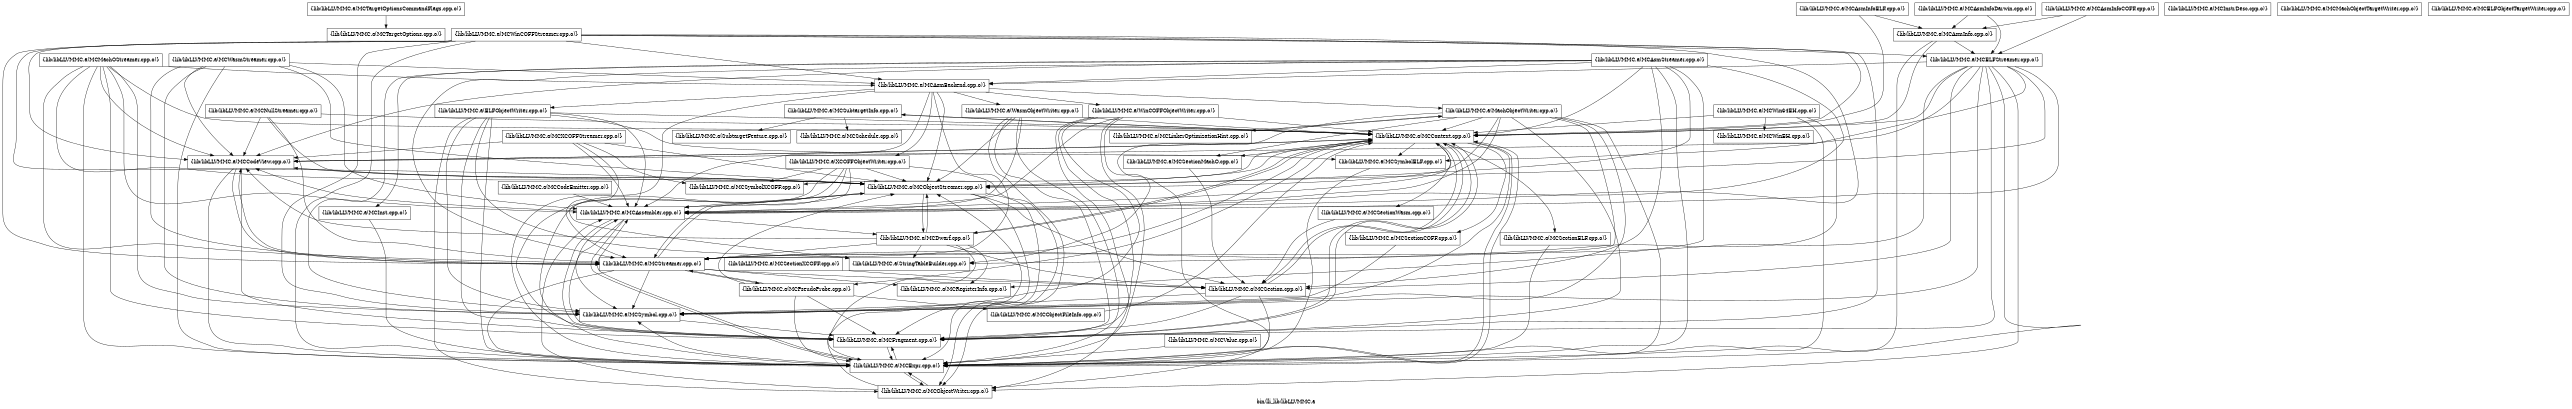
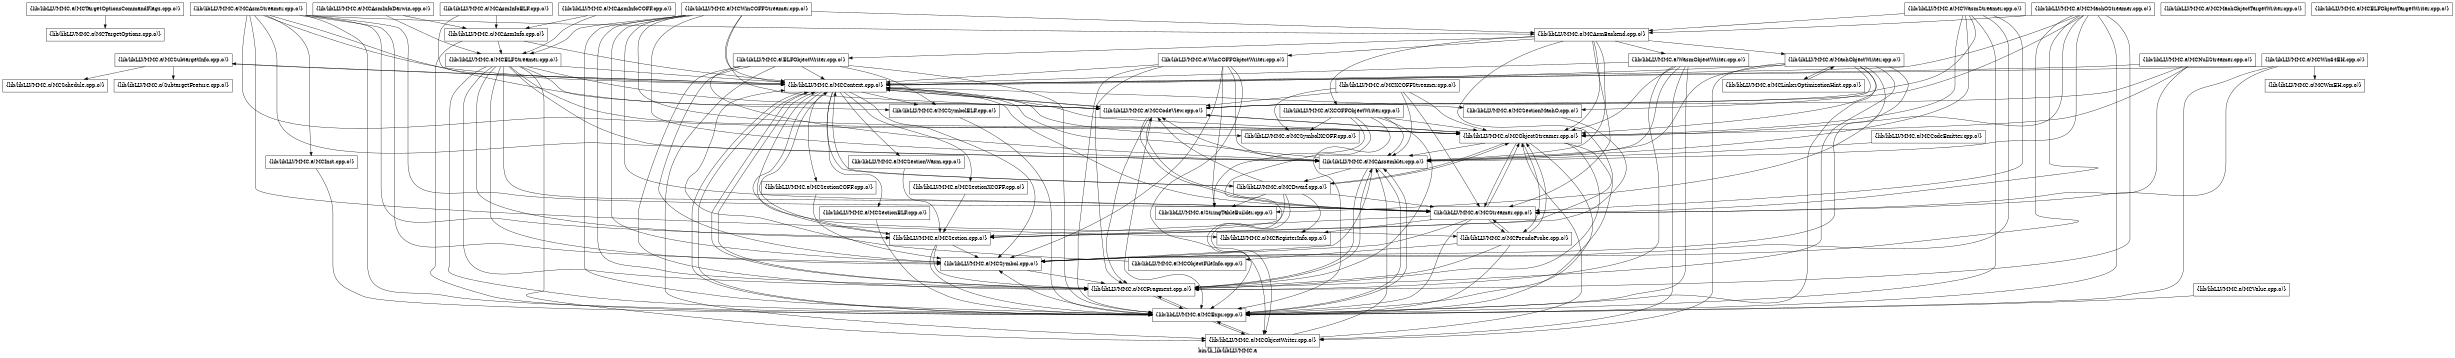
  digraph {
    label="bin/lli_lib/libLLVMMC.a"
    rankdir=TB
    node [group=0 shape=box]
    n1 [label="{lib/libLLVMMC.a(MCTargetOptions.cpp.o)}"]
    n2 [label="{lib/libLLVMMC.a(MCTargetOptionsCommandFlags.cpp.o)}"]
    n3 [label="{lib/libLLVMMC.a(SubtargetFeature.cpp.o)}"]
    n4 [label="{lib/libLLVMMC.a(MCContext.cpp.o)}"]
    n5 [label="{lib/libLLVMMC.a(MCCodeView.cpp.o)}"]
    n6 [label="{lib/libLLVMMC.a(MCDwarf.cpp.o)}"]
    n7 [label="{lib/libLLVMMC.a(MCExpr.cpp.o)}"]
    n8 [label="{lib/libLLVMMC.a(MCFragment.cpp.o)}"]
    n9 [label="{lib/libLLVMMC.a(MCPseudoProbe.cpp.o)}"]
    n10 [label="{lib/libLLVMMC.a(MCSection.cpp.o)}"]
    n11 [label="{lib/libLLVMMC.a(MCSectionCOFF.cpp.o)}"]
    n12 [label="{lib/libLLVMMC.a(MCSectionELF.cpp.o)}"]
    n13 [label="{lib/libLLVMMC.a(MCSectionMachO.cpp.o)}"]
    n14 [label="{lib/libLLVMMC.a(MCSectionWasm.cpp.o)}"]
    n15 [label="{lib/libLLVMMC.a(MCSectionXCOFF.cpp.o)}"]
    n16 [label="{lib/libLLVMMC.a(MCSubtargetInfo.cpp.o)}"]
    n17 [label="{lib/libLLVMMC.a(MCSymbol.cpp.o)}"]
    n18 [label="{lib/libLLVMMC.a(MCSymbolELF.cpp.o)}"]
    n19 [label="{lib/libLLVMMC.a(MCSymbolXCOFF.cpp.o)}"]
    n20 [label="{lib/libLLVMMC.a(MCStreamer.cpp.o)}"]
    n21 [label="{lib/libLLVMMC.a(MCObjectStreamer.cpp.o)}"]
    n22 [label="{lib/libLLVMMC.a(MCRegisterInfo.cpp.o)}"]
    n23 [label="{lib/libLLVMMC.a(StringTableBuilder.cpp.o)}"]
    n24 [label="{lib/libLLVMMC.a(MCAssembler.cpp.o)}"]
    n25 [label="{lib/libLLVMMC.a(MCObjectWriter.cpp.o)}"]
    n26 [label="{lib/libLLVMMC.a(MCObjectFileInfo.cpp.o)}"]
    n27 [label="{lib/libLLVMMC.a(MCSchedule.cpp.o)}"]
-   n28 [label="{lib/libLLVMMC.a(MCInstrDesc.cpp.o)}"]
    n29 [label="{lib/libLLVMMC.a(MCAsmBackend.cpp.o)}"]
    n30 [label="{lib/libLLVMMC.a(WasmObjectWriter.cpp.o)}"]
    n31 [label="{lib/libLLVMMC.a(MachObjectWriter.cpp.o)}"]
    n32 [label="{lib/libLLVMMC.a(ELFObjectWriter.cpp.o)}"]
    n33 [label="{lib/libLLVMMC.a(WinCOFFObjectWriter.cpp.o)}"]
    n34 [label="{lib/libLLVMMC.a(XCOFFObjectWriter.cpp.o)}"]
    n35 [label="{lib/libLLVMMC.a(MCLinkerOptimizationHint.cpp.o)}"]
    n36 [label="{lib/libLLVMMC.a(MCWasmStreamer.cpp.o)}"]
    n37 [label="{lib/libLLVMMC.a(MCELFStreamer.cpp.o)}"]
    n38 [label="{lib/libLLVMMC.a(MCMachOStreamer.cpp.o)}"]
    n39 [label="{lib/libLLVMMC.a(MCXCOFFStreamer.cpp.o)}"]
    n40 [label="{lib/libLLVMMC.a(MCAsmStreamer.cpp.o)}"]
    n41 [label="{lib/libLLVMMC.a(MCInst.cpp.o)}"]
    n42 [label="{lib/libLLVMMC.a(MCNullStreamer.cpp.o)}"]
    n43 [label="{lib/libLLVMMC.a(MCAsmInfo.cpp.o)}"]
    n44 [label="{lib/libLLVMMC.a(MCAsmInfoDarwin.cpp.o)}"]
    n45 [label="{lib/libLLVMMC.a(MCAsmInfoELF.cpp.o)}"]
    n46 [label="{lib/libLLVMMC.a(MCAsmInfoCOFF.cpp.o)}"]
    n47 [label="{lib/libLLVMMC.a(MCCodeEmitter.cpp.o)}"]
    n48 [label="{lib/libLLVMMC.a(MCMachObjectTargetWriter.cpp.o)}"]
    n49 [label="{lib/libLLVMMC.a(MCValue.cpp.o)}"]
    n50 [label="{lib/libLLVMMC.a(MCELFObjectTargetWriter.cpp.o)}"]
    n51 [label="{lib/libLLVMMC.a(MCWin64EH.cpp.o)}"]
    n52 [label="{lib/libLLVMMC.a(MCWinEH.cpp.o)}"]
    n53 [label="{lib/libLLVMMC.a(MCWinCOFFStreamer.cpp.o)}"]
    n2 -> n1
    n4 -> n5
    n4 -> n6
    n4 -> n7
    n4 -> n8
    n4 -> n9
    n4 -> n10
    n4 -> n11
    n4 -> n12
    n4 -> n13
    n4 -> n14
+   n4 -> n15
    n4 -> n16
    n4 -> n17
    n4 -> n18
    n4 -> n19
    n5 -> n4
    n5 -> n7
    n5 -> n8
    n5 -> n20
    n5 -> n21
    n6 -> n4
    n6 -> n5
    n6 -> n7
    n6 -> n10
    n6 -> n20
    n6 -> n21
    n6 -> n22
    n6 -> n23
    n7 -> n4
    n7 -> n8
    n7 -> n17
    n7 -> n24
    n7 -> n25
    n8 -> n4
    n8 -> n7
    n8 -> n24
    n9 -> n7
    n9 -> n8
    n9 -> n20
    n9 -> n21
    n9 -> n26
    n10 -> n4
    n10 -> n7
    n10 -> n8
    n10 -> n17
    n11 -> n17
    n12 -> n7
    n13 -> n10
    n14 -> n10
    n15 -> n10
    n16 -> n3
    n16 -> n4
    n16 -> n27
    n17 -> n8
    n18 -> n7
    n20 -> n4
    n20 -> n5
    n20 -> n7
    n20 -> n9
    n20 -> n10
    n20 -> n17
    n20 -> n21
    n20 -> n22
    n21 -> n4
    n21 -> n5
    n21 -> n6
    n21 -> n7
    n21 -> n8
+   n21 -> n9
    n21 -> n10
    n21 -> n20
    n21 -> n24
    n24 -> n4
    n24 -> n5
    n24 -> n6
    n24 -> n7
    n24 -> n8
    n24 -> n17
    n25 -> n7
    n25 -> n21
    n25 -> n24
    n26 -> n4
    n29 -> n7
    n29 -> n20
    n29 -> n21
    n29 -> n24
    n29 -> n30
    n29 -> n31
    n29 -> n32
    n29 -> n33
    n29 -> n34
    n30 -> n4
    n30 -> n7
    n30 -> n8
    n30 -> n21
    n30 -> n24
    n30 -> n25
    n31 -> n4
    n31 -> n7
    n31 -> n8
    n31 -> n13
    n31 -> n17
    n31 -> n21
    n31 -> n23
    n31 -> n24
    n31 -> n25
    n31 -> n35
    n32 -> n4
    n32 -> n7
    n32 -> n8
    n32 -> n17
    n32 -> n18
-   n32 -> n23
    n32 -> n24
    n32 -> n25
    n33 -> n4
    n33 -> n7
    n33 -> n8
    n33 -> n17
    n33 -> n23
    n33 -> n24
    n33 -> n25
    n34 -> n7
    n34 -> n8
    n34 -> n19
    n34 -> n21
    n34 -> n23
    n34 -> n24
    n34 -> n25
    n35 -> n31
    n36 -> n5
    n36 -> n7
    n36 -> n17
    n36 -> n20
    n36 -> n21
    n36 -> n24
    n36 -> n29
    n37 -> n4
    n37 -> n5
    n37 -> n7
    n37 -> n8
    n37 -> n10
    n37 -> n17
    n37 -> n18
    n37 -> n20
    n37 -> n21
    n37 -> n24
    n37 -> n25
-   n37 -> n29
    n38 -> n4
    n38 -> n5
    n38 -> n7
    n38 -> n8
    n38 -> n17
    n38 -> n20
    n38 -> n21
    n38 -> n24
    n38 -> n29
    n39 -> n5
    n39 -> n19
    n39 -> n20
    n39 -> n21
    n39 -> n24
    n40 -> n4
    n40 -> n5
    n40 -> n7
    n40 -> n10
    n40 -> n17
    n40 -> n20
    n40 -> n21
    n40 -> n22
    n40 -> n24
    n40 -> n29
    n40 -> n41
    n41 -> n7
    n42 -> n4
    n42 -> n5
    n42 -> n20
    n42 -> n21
    n43 -> n4
    n43 -> n7
    n43 -> n37
    n44 -> n37
    n44 -> n43
    n45 -> n4
    n45 -> n43
    n46 -> n37
    n46 -> n43
    n47 -> n24
    n49 -> n7
    n51 -> n4
    n51 -> n7
    n51 -> n20
    n51 -> n52
    n53 -> n4
    n53 -> n5
    n53 -> n7
    n53 -> n8
    n53 -> n17
    n53 -> n20
    n53 -> n21
    n53 -> n24
    n53 -> n29
    n53 -> n37
  }
